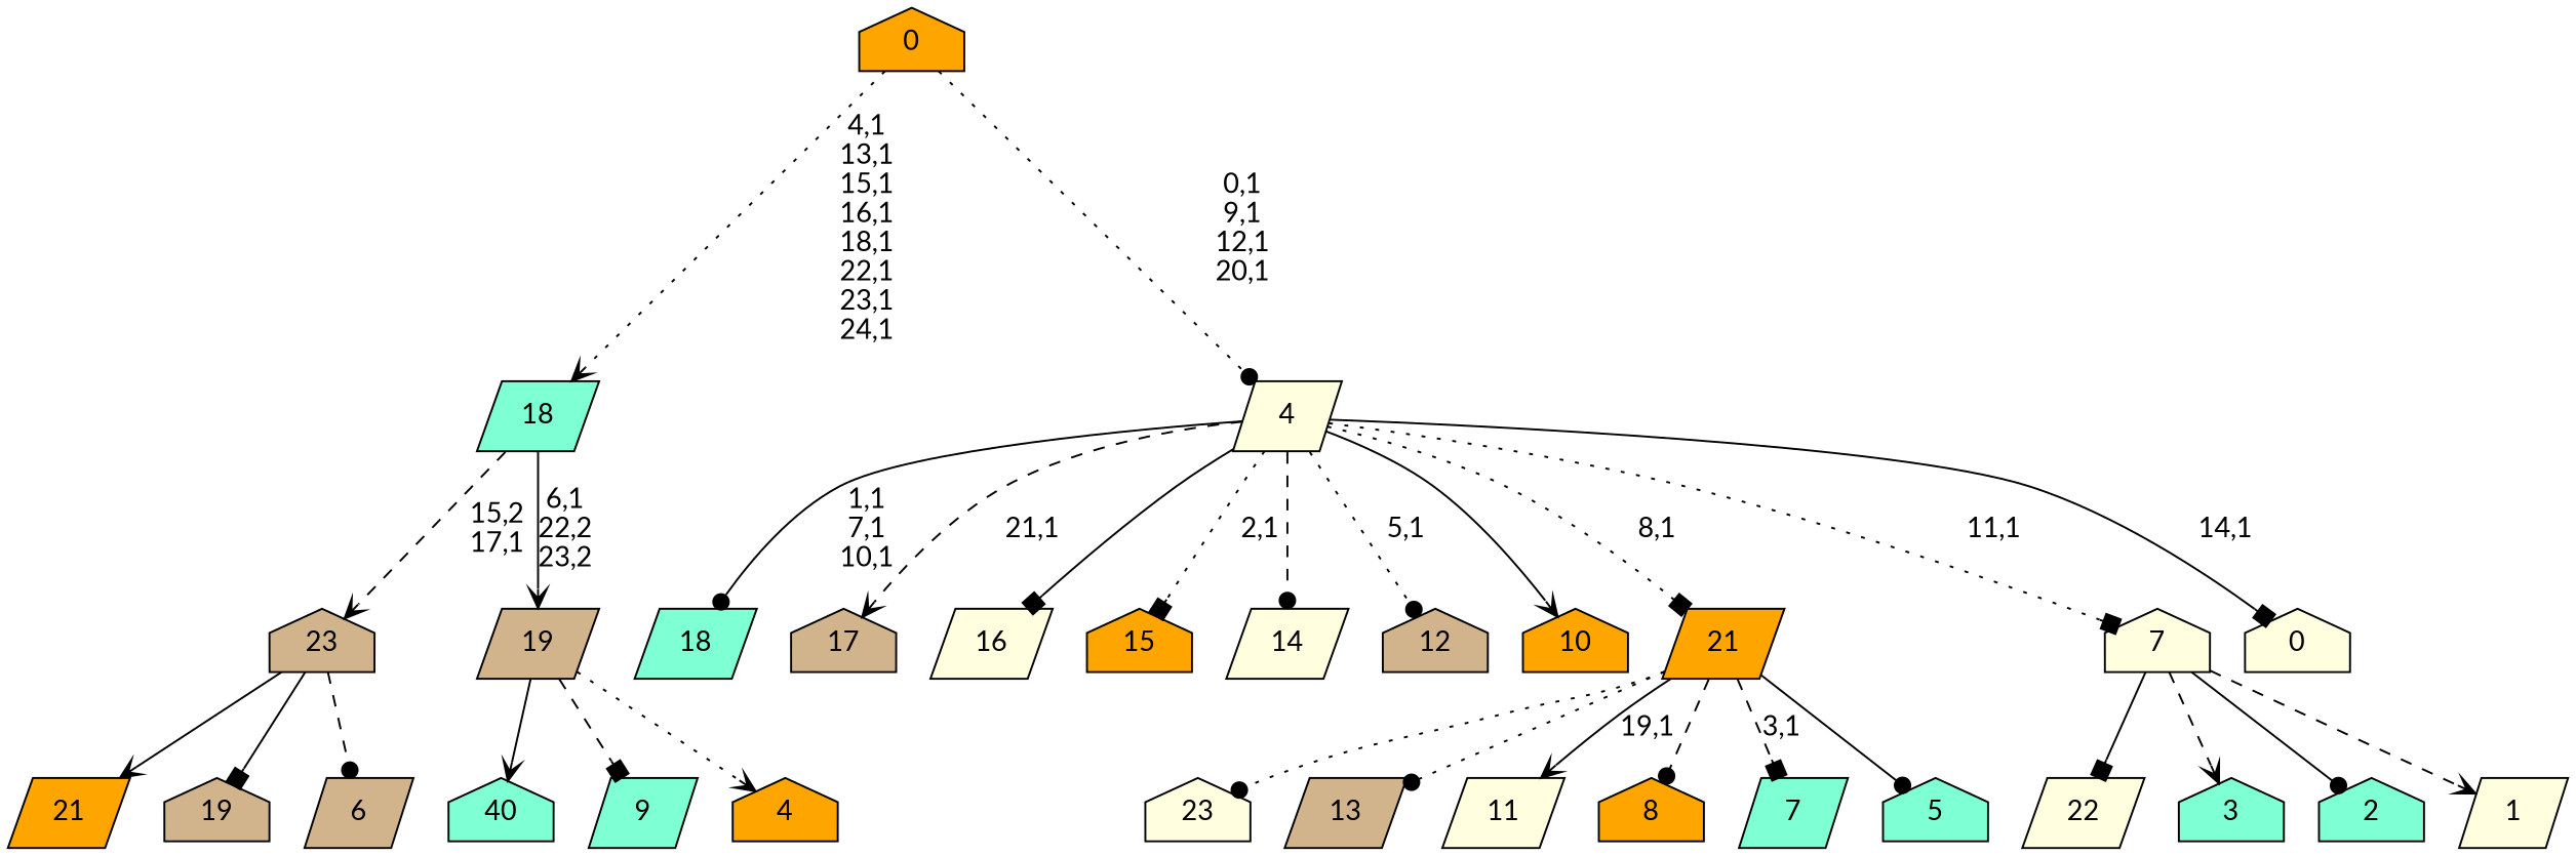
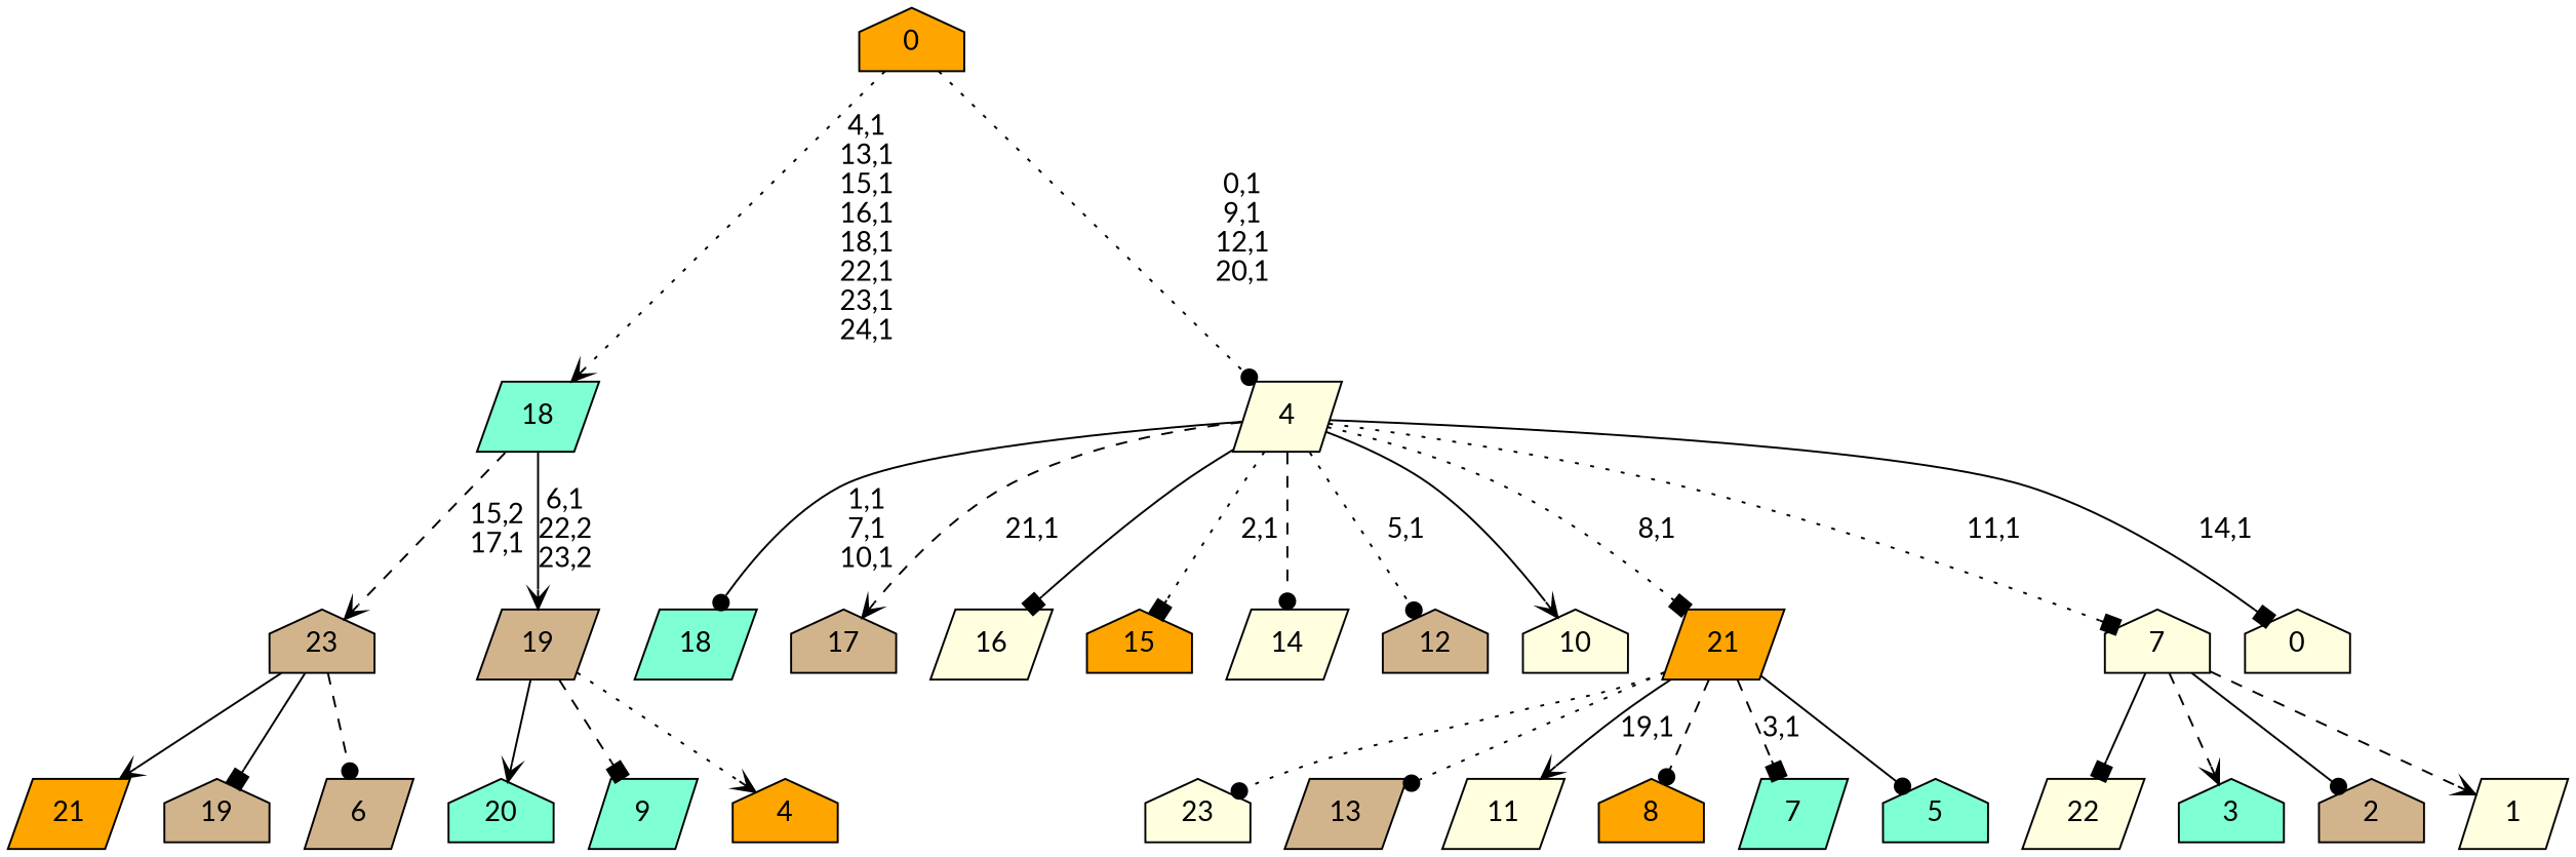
  digraph {
    fontname=Lato
    node [fillcolor=lightyellow fontname=Lato shape=house style=filled]
    edge [arrowhead=vee fontname=Lato style=solid]
    n1 [label=23]
    n2 [label=22 shape=parallelogram]
    n3 [fillcolor=orange label=21 shape=parallelogram]
-   n4 [fillcolor=aquamarine label=40]
+   n4 [fillcolor=aquamarine label=20]
    n5 [fillcolor=tan label=19]
    n6 [fillcolor=aquamarine label=18 shape=parallelogram]
    n7 [fillcolor=tan label=17]
    n8 [label=16 shape=parallelogram]
    n9 [fillcolor=orange label=15]
    n10 [label=14 shape=parallelogram]
    n11 [fillcolor=tan label=13 shape=parallelogram]
    n12 [fillcolor=tan label=12]
    n13 [label=11 shape=parallelogram]
-   n14 [fillcolor=orange label=10]
+   n14 [label=10]
    n15 [fillcolor=aquamarine label=9 shape=parallelogram]
    n16 [fillcolor=orange label=8]
    n17 [fillcolor=aquamarine label=7 shape=parallelogram]
    n18 [fillcolor=tan label=6 shape=parallelogram]
    23 [fillcolor=tan]
    n20 [fillcolor=aquamarine label=5]
    21 [fillcolor=orange shape=parallelogram]
    n22 [fillcolor=orange label=4]
    19 [fillcolor=tan shape=parallelogram]
    18 [fillcolor=aquamarine shape=parallelogram]
    n25 [fillcolor=aquamarine label=3]
-   n26 [fillcolor=aquamarine label=2]
+   n26 [fillcolor=tan label=2]
    n27 [label=1 shape=parallelogram]
    7
    n29 [label=0]
    4 [shape=parallelogram]
    0 [fillcolor=orange]
    23 -> n3
    23 -> n5 [arrowhead=box]
    23 -> n18 [arrowhead=dot style=dashed]
    21 -> n1 [arrowhead=dot style=dotted]
    21 -> n11 [arrowhead=dot style=dotted]
    21 -> n13 [label="19,1"]
    21 -> n16 [arrowhead=dot style=dashed]
    21 -> n17 [arrowhead=box label="3,1" style=dashed]
    21 -> n20 [arrowhead=dot]
    19 -> n4
    19 -> n15 [arrowhead=box style=dashed]
    19 -> n22 [style=dotted]
    18 -> 23 [label="15,2\n17,1" style=dashed]
    18 -> 19 [label="6,1\n22,2\n23,2"]
    7 -> n2 [arrowhead=box]
    7 -> n25 [style=dashed]
    7 -> n26 [arrowhead=dot]
    7 -> n27 [style=dashed]
    4 -> n6 [arrowhead=dot label="1,1\n7,1\n10,1"]
    4 -> n7 [label="21,1" style=dashed]
    4 -> n8 [arrowhead=box]
    4 -> n9 [arrowhead=box label="2,1" style=dotted]
    4 -> n10 [arrowhead=dot style=dashed]
    4 -> n12 [arrowhead=dot label="5,1" style=dotted]
    4 -> n14
    4 -> 21 [arrowhead=box label="8,1" style=dotted]
    4 -> 7 [arrowhead=box label="11,1" style=dotted]
    4 -> n29 [arrowhead=box label="14,1"]
    0 -> 18 [label="4,1\n13,1\n15,1\n16,1\n18,1\n22,1\n23,1\n24,1" style=dotted]
    0 -> 4 [arrowhead=dot label="0,1\n9,1\n12,1\n20,1" style=dotted]
  }
